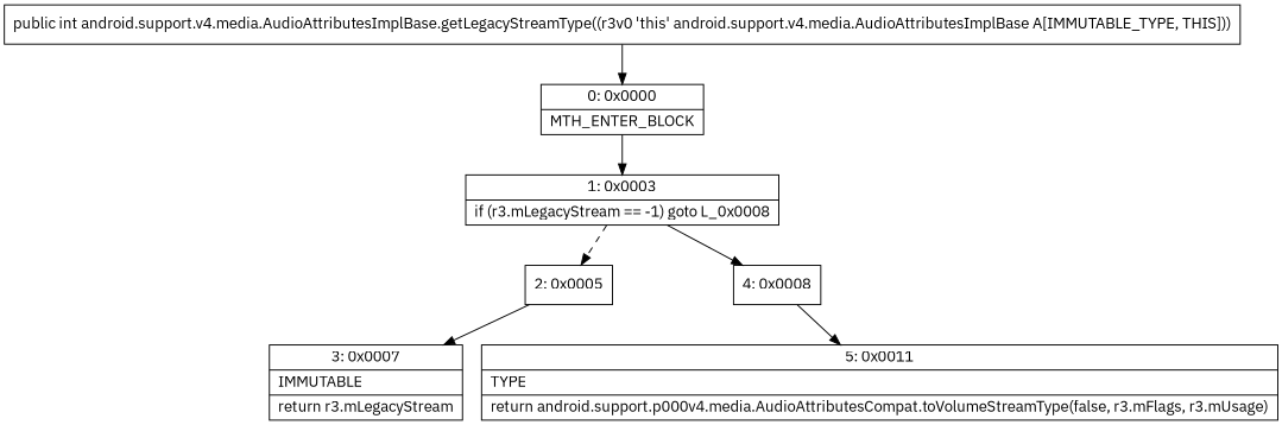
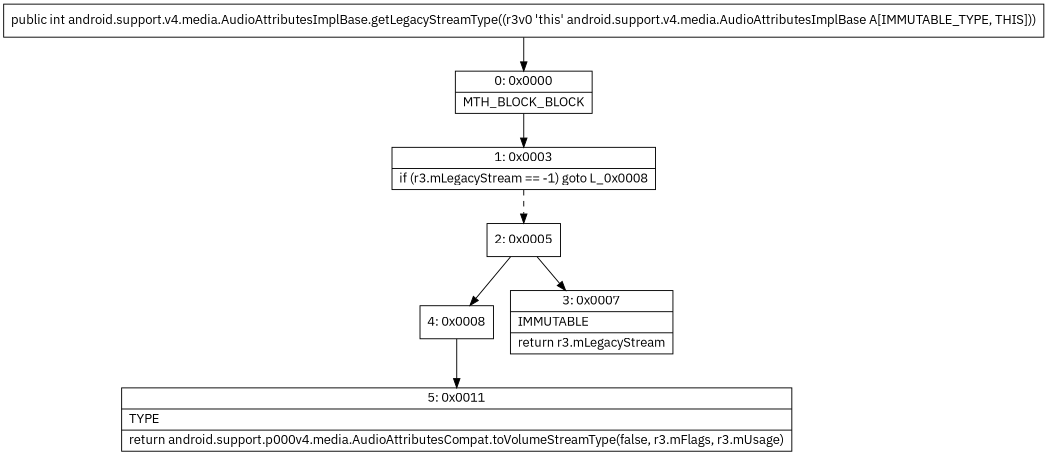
  digraph {
    fontname="IBM Plex Sans"
    node [fontname="IBM Plex Sans" shape=record]
    edge [fontname="IBM Plex Sans"]
-   n1 [label="{0\:\ 0x0000|MTH_ENTER_BLOCK\l}"]
+   n1 [label="{0\:\ 0x0000|MTH_BLOCK_BLOCK\l}"]
    n2 [label="{1\:\ 0x0003|if (r3.mLegacyStream == \-1) goto L_0x0008\l}"]
    n3 [label="{2\:\ 0x0005}"]
    n4 [label="{4\:\ 0x0008}"]
    n5 [label="{3\:\ 0x0007|IMMUTABLE\l|return r3.mLegacyStream\l}"]
    n6 [label="{5\:\ 0x0011|TYPE\l|return android.support.p000v4.media.AudioAttributesCompat.toVolumeStreamType(false, r3.mFlags, r3.mUsage)\l}"]
    n7 [label="{public int android.support.v4.media.AudioAttributesImplBase.getLegacyStreamType((r3v0 'this' android.support.v4.media.AudioAttributesImplBase A[IMMUTABLE_TYPE, THIS])) }"]
    n1 -> n2
    n2 -> n3 [style=dashed]
-   n2 -> n4
+   n3 -> n4
    n3 -> n5
    n4 -> n6
    n7 -> n1
  }
